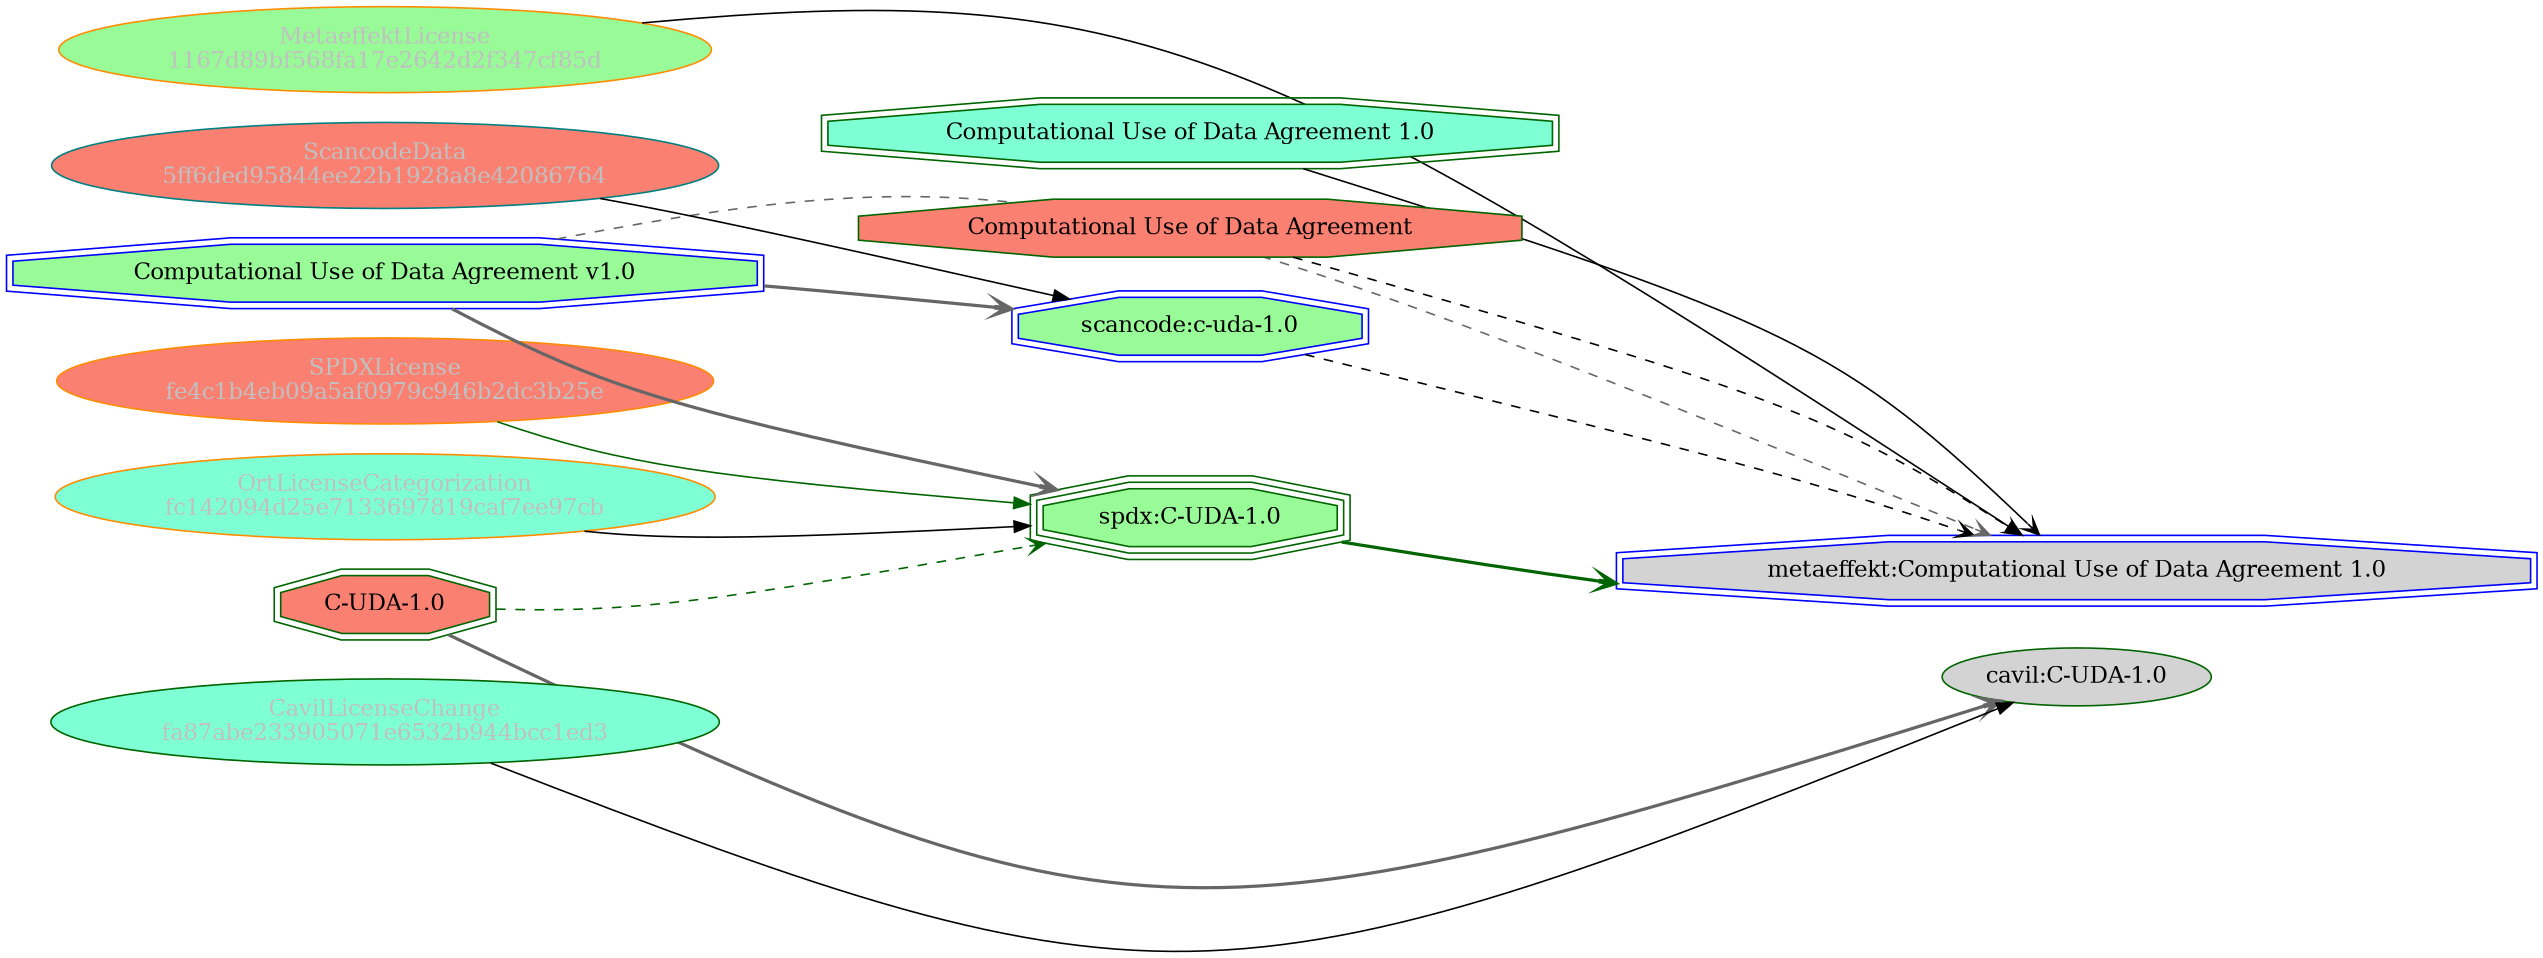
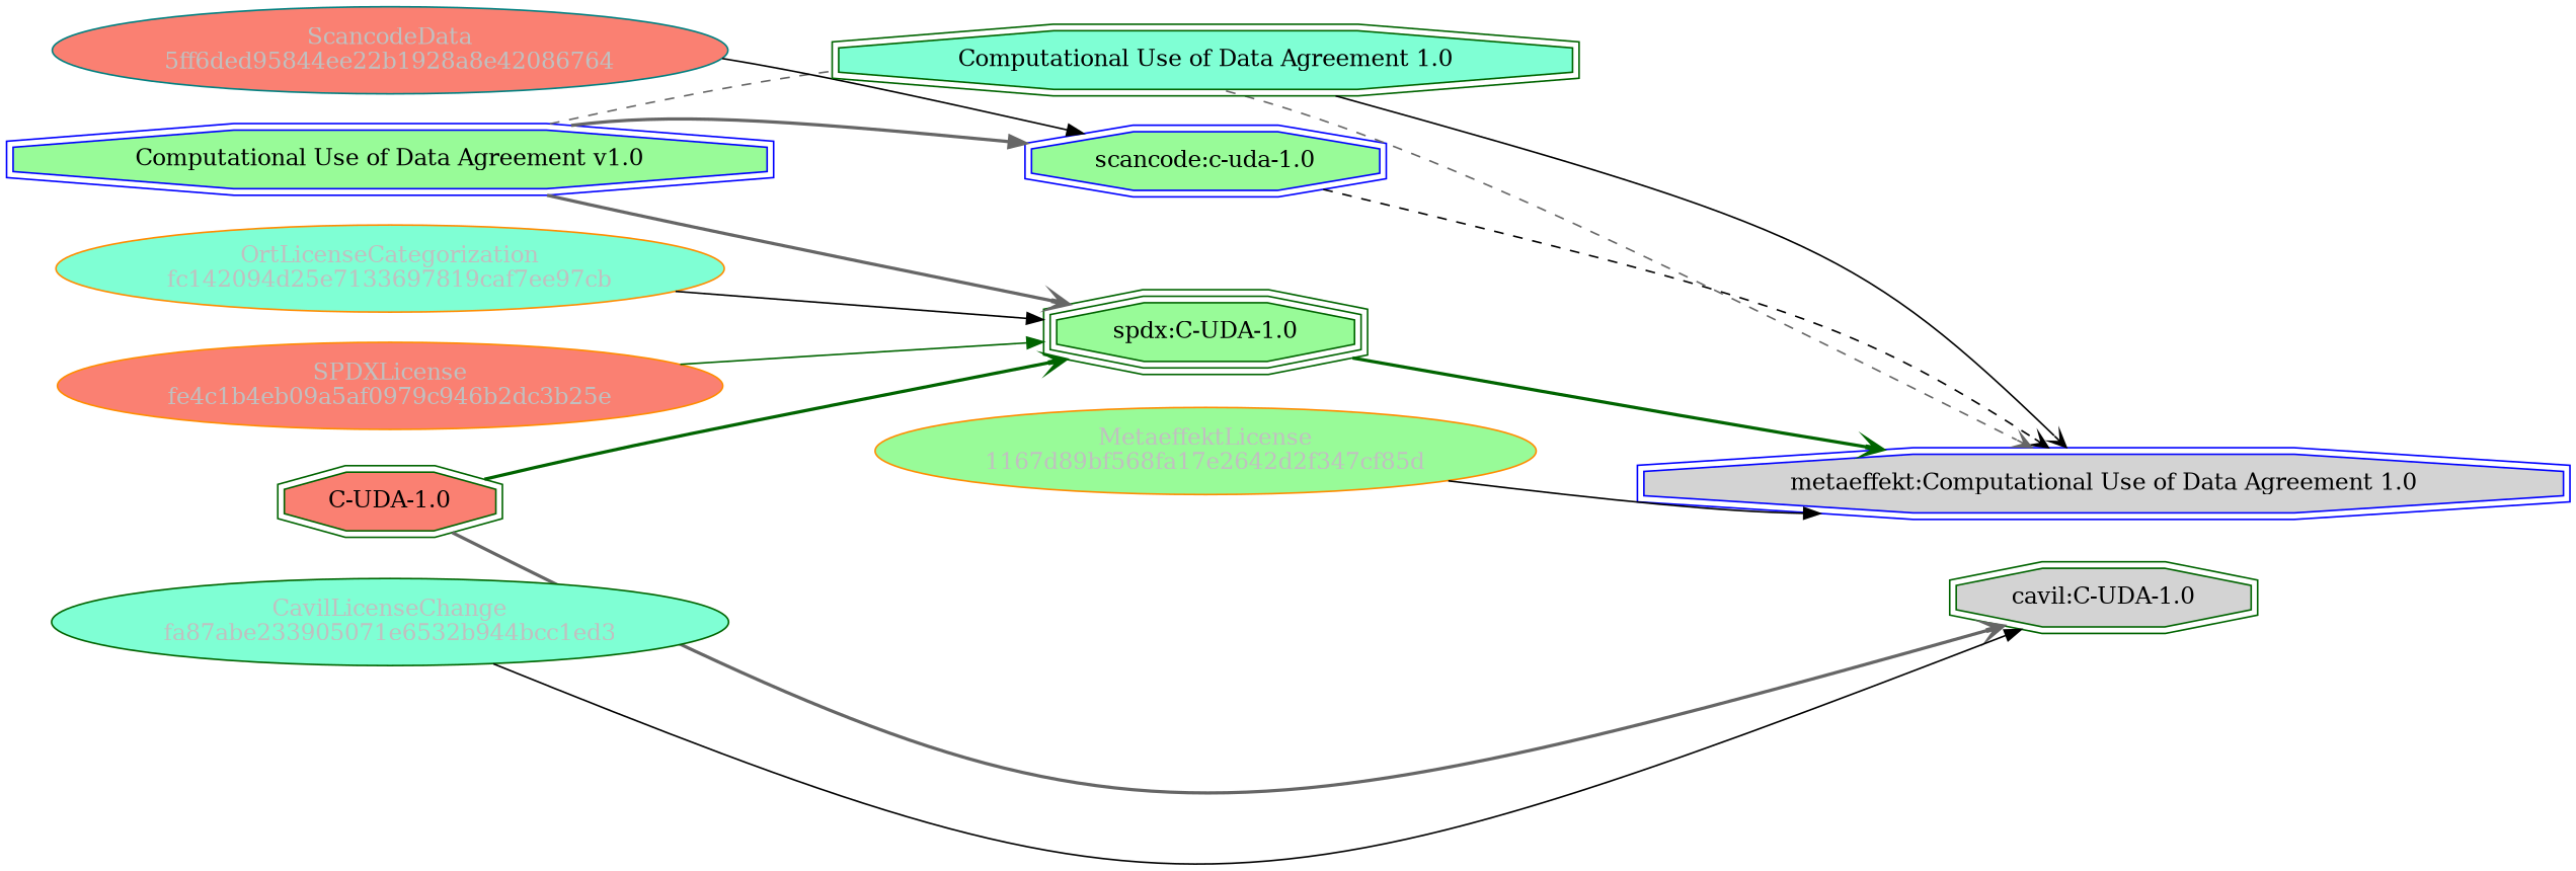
  strict digraph {
    rankdir=LR
    splines=curved
    node [color=darkgreen fillcolor=salmon shape=doubleoctagon style=filled]
    edge [color=black weight=0.5 arrowhead=vee]
    n1 [color=darkorange fontcolor=gray label="SPDXLicense\nfe4c1b4eb09a5af0979c946b2dc3b25e" shape=ellipse]
    n2 [fillcolor=palegreen label="spdx:C-UDA-1.0" shape=tripleoctagon]
    n3 [color=blue fillcolor=lightgrey label="metaeffekt:Computational Use of Data Agreement 1.0"]
    n4 [label="C-UDA-1.0"]
-   n5 [fillcolor=lightgrey label="cavil:C-UDA-1.0" shape=ellipse]
+   n5 [fillcolor=lightgrey label="cavil:C-UDA-1.0"]
    n6 [color=blue fillcolor=palegreen label="scancode:c-uda-1.0"]
    n7 [color=blue fillcolor=palegreen label="Computational Use of Data Agreement v1.0"]
    n8 [color=teal fontcolor=gray label="ScancodeData\n5ff6ded95844ee22b1928a8e42086764" shape=ellipse]
    n9 [color=darkorange fillcolor=aquamarine fontcolor=gray label="OrtLicenseCategorization\nfc142094d25e7133697819caf7ee97cb" shape=ellipse]
    n10 [fillcolor=aquamarine fontcolor=gray label="CavilLicenseChange\nfa87abe233905071e6532b944bcc1ed3" shape=ellipse]
    n11 [color=darkorange fillcolor=palegreen fontcolor=gray label="MetaeffektLicense\n1167d89bf568fa17e2642d2f347cf85d" shape=ellipse]
    n12 [fillcolor=aquamarine label="Computational Use of Data Agreement 1.0"]
-   n13 [label="Computational Use of Data Agreement" shape=octagon]
    n1 -> n2 [color=darkgreen arrowhead=""]
    n2 -> n3 [color=darkgreen style=bold weight=0.7]
-   n4 -> n2 [color=darkgreen style=dashed weight=0.7]
+   n4 -> n2 [color=darkgreen style=bold weight=0.7]
    n4 -> n5 [color=gray40 style=bold weight=0.7]
    n6 -> n3 [style=dashed]
    n7 -> n2 [color=gray40 style=bold weight=0.7]
    n7 -> n3 [color=gray40 style=dashed]
-   n7 -> n6 [color=gray40 style=bold weight=0.7]
+   n7 -> n6 [arrowhead=normal color=gray40 style=bold weight=0.7]
    n8 -> n6 [arrowhead=""]
    n9 -> n2 [arrowhead=""]
    n10 -> n5 [arrowhead=""]
    n11 -> n3 [arrowhead=""]
    n12 -> n3 [style=solid weight=0.7]
-   n13 -> n3 [style=dashed]
  }
